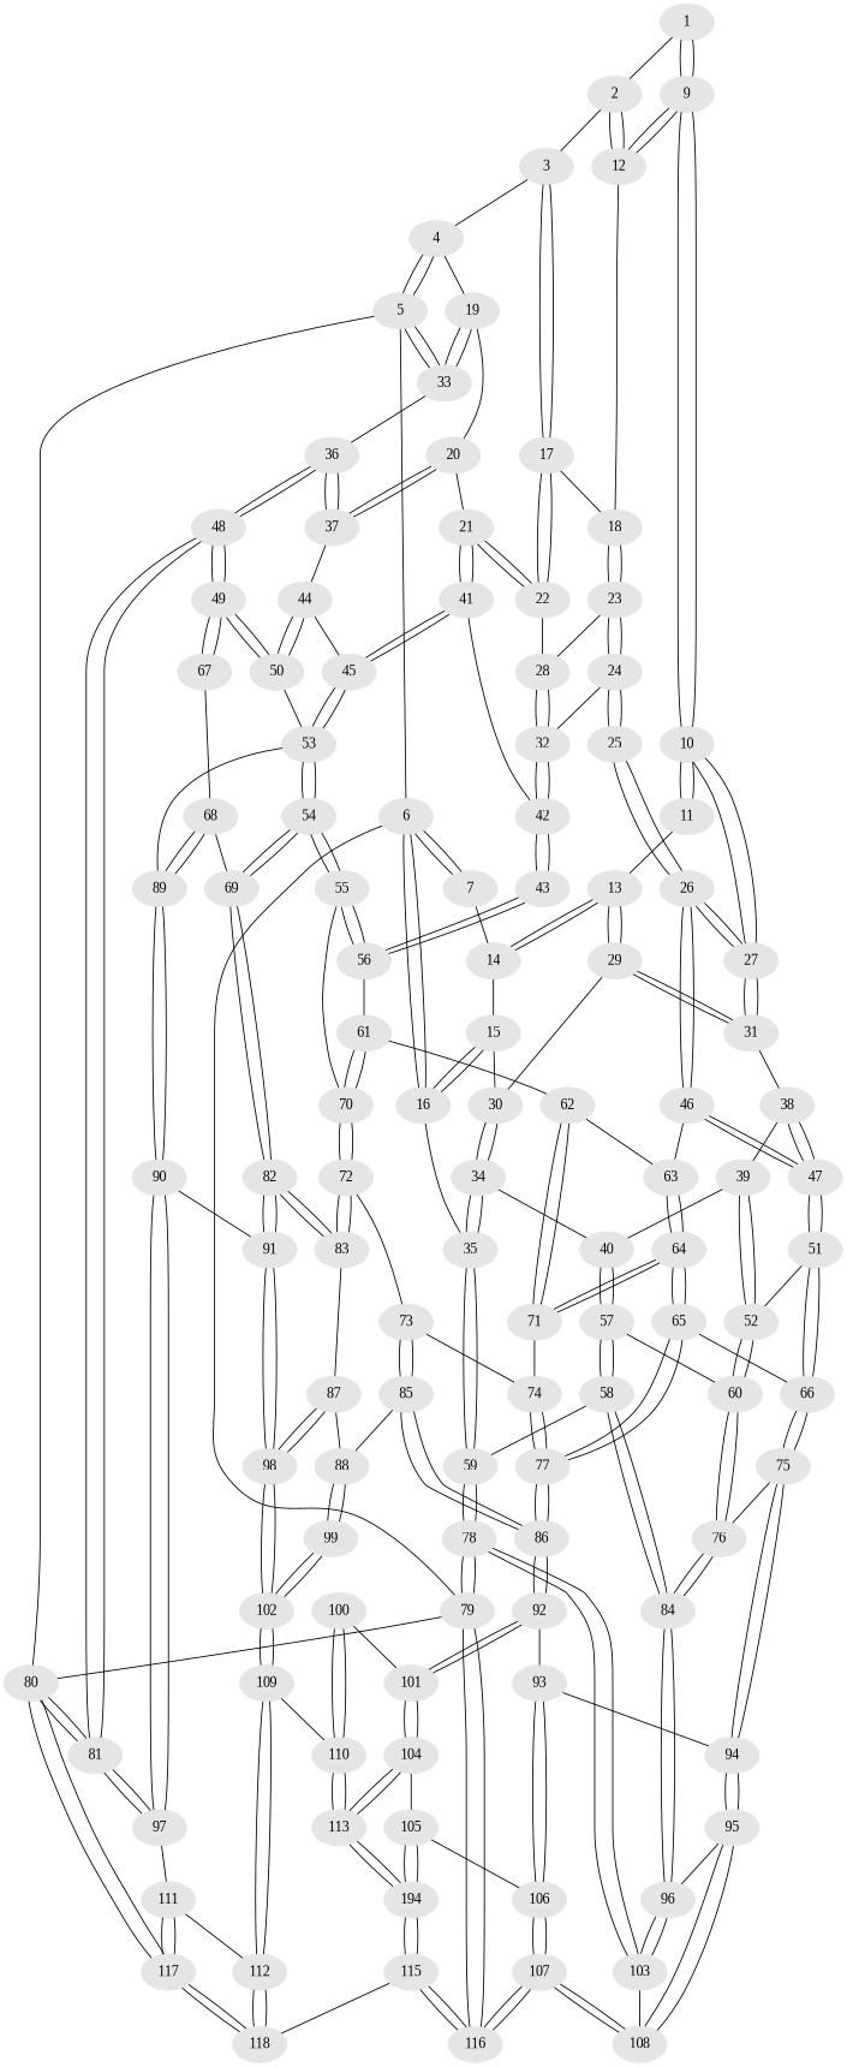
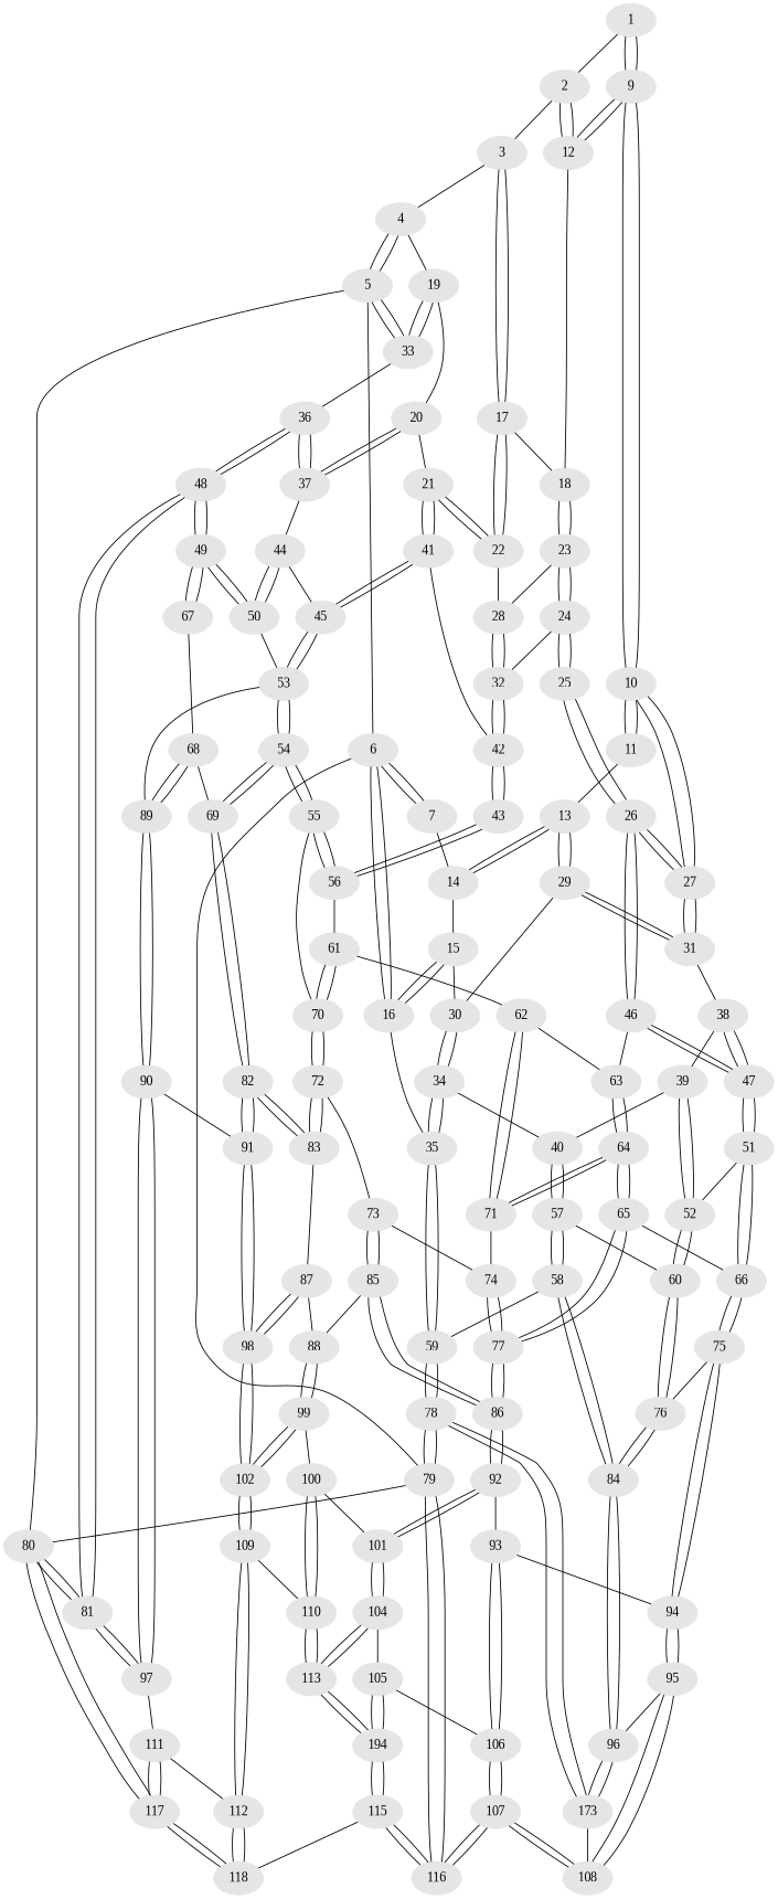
  graph {
    fontname="Liberation Serif"
    node [color=gray90 fontname="Liberation Serif" style=filled]
    edge [fontname="Liberation Serif"]
    1
    2
    9
    3
    12
    10
    4
    17
    18
    5
    19
    22
    6
    33
    80
    20
    7
    16
    79
    36
    81
    117
    14
    35
    116
    15
    11
    13
    27
    31
    29
    23
    30
    34
    59
    28
    24
    21
    37
    41
    44
    42
    45
    32
    25
    26
    46
    43
    56
    47
    63
    38
    40
    39
    48
    57
    78
    49
    50
    52
    51
    60
    58
    53
    61
    54
    89
    64
    66
    67
    97
    68
    75
    76
    55
    69
    70
    82
    72
    62
    84
    96
-   103
+   103 [label=173]
    71
    74
    65
    77
    86
    94
    90
    83
    91
    73
    85
    87
    88
    95
    92
    108
    118
    111
    98
    99
    93
    101
    102
    100
    106
    104
    107
    112
    109
    110
    113
    105
    n116 [label=194]
    115
    1 -- 2
    1 -- 9
    1 -- 9
    2 -- 3
    2 -- 12
    2 -- 12
    9 -- 12
    9 -- 12
    9 -- 10
    9 -- 10
    3 -- 4
    3 -- 17
    3 -- 17
    12 -- 18
    10 -- 11
    10 -- 11
    10 -- 27
    10 -- 27
    4 -- 5
    4 -- 5
    4 -- 19
    17 -- 18
    17 -- 22
    17 -- 22
    18 -- 23
    18 -- 23
    5 -- 6
    5 -- 33
    5 -- 33
    5 -- 80
    19 -- 33
    19 -- 33
    19 -- 20
    22 -- 28
    6 -- 7
    6 -- 7
    6 -- 16
    6 -- 16
    6 -- 79
    33 -- 36
    80 -- 81
    80 -- 81
    80 -- 117
    80 -- 117
    20 -- 21
    20 -- 37
    20 -- 37
    7 -- 14
    16 -- 35
    79 -- 80
    79 -- 116
    79 -- 116
    36 -- 37
    36 -- 37
    36 -- 48
    36 -- 48
    81 -- 97
    81 -- 97
    117 -- 118
    117 -- 118
    14 -- 15
    35 -- 59
    35 -- 59
    15 -- 16
    15 -- 16
    15 -- 30
    11 -- 13
    13 -- 14
    13 -- 14
    13 -- 29
    13 -- 29
    27 -- 31
    27 -- 31
    31 -- 38
    29 -- 31
    29 -- 31
    29 -- 30
    23 -- 28
    23 -- 24
    23 -- 24
    30 -- 34
    30 -- 34
    34 -- 35
    34 -- 35
    34 -- 40
    59 -- 78
    59 -- 78
    28 -- 32
    28 -- 32
    24 -- 32
    24 -- 25
    24 -- 25
    21 -- 22
    21 -- 22
    21 -- 41
    21 -- 41
    37 -- 44
    41 -- 42
    41 -- 45
    41 -- 45
    44 -- 45
    44 -- 50
    44 -- 50
    42 -- 43
    42 -- 43
    45 -- 53
    45 -- 53
    32 -- 42
    32 -- 42
    25 -- 26
    25 -- 26
    26 -- 27
    26 -- 27
    26 -- 46
    26 -- 46
    46 -- 47
    46 -- 47
    46 -- 63
    43 -- 56
    43 -- 56
    56 -- 61
    47 -- 51
    47 -- 51
    63 -- 64
    63 -- 64
    38 -- 47
    38 -- 47
    38 -- 39
    40 -- 57
    40 -- 57
    39 -- 40
    39 -- 52
    39 -- 52
    48 -- 81
    48 -- 81
    48 -- 49
    48 -- 49
    57 -- 60
    57 -- 58
    57 -- 58
    78 -- 79
    78 -- 79
    78 -- 103
    78 -- 103
    49 -- 50
    49 -- 50
    49 -- 67
    49 -- 67
    50 -- 53
    52 -- 60
    52 -- 60
    51 -- 52
    51 -- 66
    51 -- 66
    60 -- 76
    60 -- 76
    58 -- 59
    58 -- 84
    58 -- 84
    53 -- 54
    53 -- 54
    53 -- 89
    61 -- 70
    61 -- 70
    61 -- 62
    54 -- 55
    54 -- 55
    54 -- 69
    54 -- 69
    89 -- 90
    89 -- 90
    64 -- 71
    64 -- 71
    64 -- 65
    64 -- 65
    66 -- 75
    66 -- 75
    67 -- 68
    97 -- 111
    68 -- 89
    68 -- 89
    68 -- 69
    75 -- 76
    75 -- 94
    75 -- 94
    76 -- 84
    76 -- 84
    55 -- 56
    55 -- 56
    55 -- 70
    69 -- 82
    69 -- 82
    70 -- 72
    70 -- 72
    82 -- 83
    82 -- 83
    82 -- 91
    82 -- 91
    72 -- 83
    72 -- 83
    72 -- 73
    62 -- 63
    62 -- 71
    62 -- 71
    84 -- 96
    84 -- 96
    96 -- 103
    96 -- 103
    103 -- 108
    71 -- 74
    74 -- 77
    74 -- 77
    65 -- 66
    65 -- 77
    65 -- 77
    77 -- 86
    77 -- 86
    86 -- 92
    86 -- 92
    94 -- 95
    94 -- 95
    90 -- 97
    90 -- 97
    90 -- 91
    83 -- 87
    91 -- 98
    91 -- 98
    73 -- 74
    73 -- 85
    73 -- 85
    85 -- 86
    85 -- 86
    85 -- 88
    87 -- 88
    87 -- 98
    87 -- 98
    88 -- 99
    88 -- 99
    95 -- 96
    95 -- 108
    95 -- 108
    92 -- 93
    92 -- 101
    92 -- 101
    111 -- 117
    111 -- 117
    111 -- 112
    98 -- 102
    98 -- 102
    99 -- 102
    99 -- 102
+   99 -- 100
    93 -- 94
    93 -- 106
    93 -- 106
    101 -- 104
    101 -- 104
    102 -- 109
    102 -- 109
    100 -- 101
    100 -- 110
    100 -- 110
    106 -- 107
    106 -- 107
    104 -- 113
    104 -- 113
    104 -- 105
    107 -- 116
    107 -- 116
    107 -- 108
    107 -- 108
    112 -- 118
    112 -- 118
    109 -- 112
    109 -- 112
    109 -- 110
    110 -- 113
    110 -- 113
    113 -- n116
    113 -- n116
    105 -- 106
    105 -- n116
    105 -- n116
    n116 -- 115
    n116 -- 115
    115 -- 116
    115 -- 116
    115 -- 118
  }
